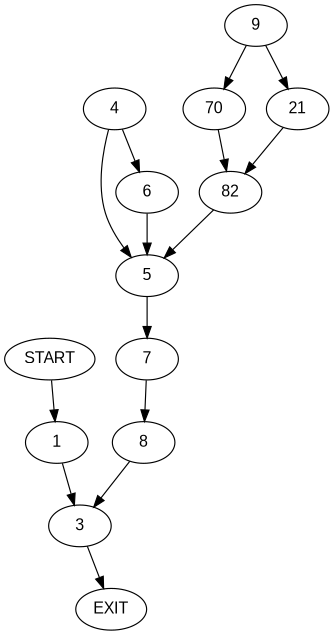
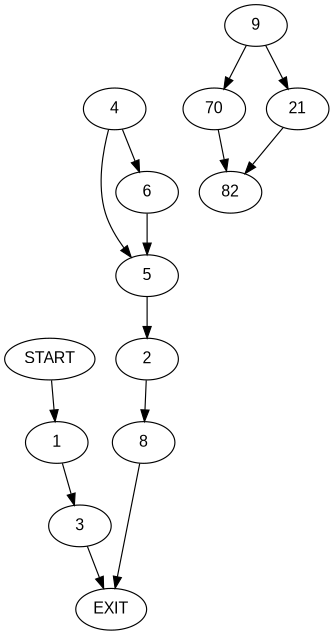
  digraph {
    fontname="Liberation Sans"
    node [fontname="Liberation Sans"]
    edge [fontname="Liberation Sans"]
    n1 [label=START]
    1
    3
    n4 [label=EXIT]
    4
    5
    6
-   7
+   7 [label=2]
    8
    n10 [label=70]
    9
    n12 [label=21]
    n13 [label=82]
    n1 -> 1
    1 -> 3
    3 -> n4
    4 -> 5
    4 -> 6
    5 -> 7
    6 -> 5
    7 -> 8
-   8 -> 3
+   8 -> n4
    n10 -> n13
    9 -> n10
    9 -> n12
    n12 -> n13
-   n13 -> 5
  }
